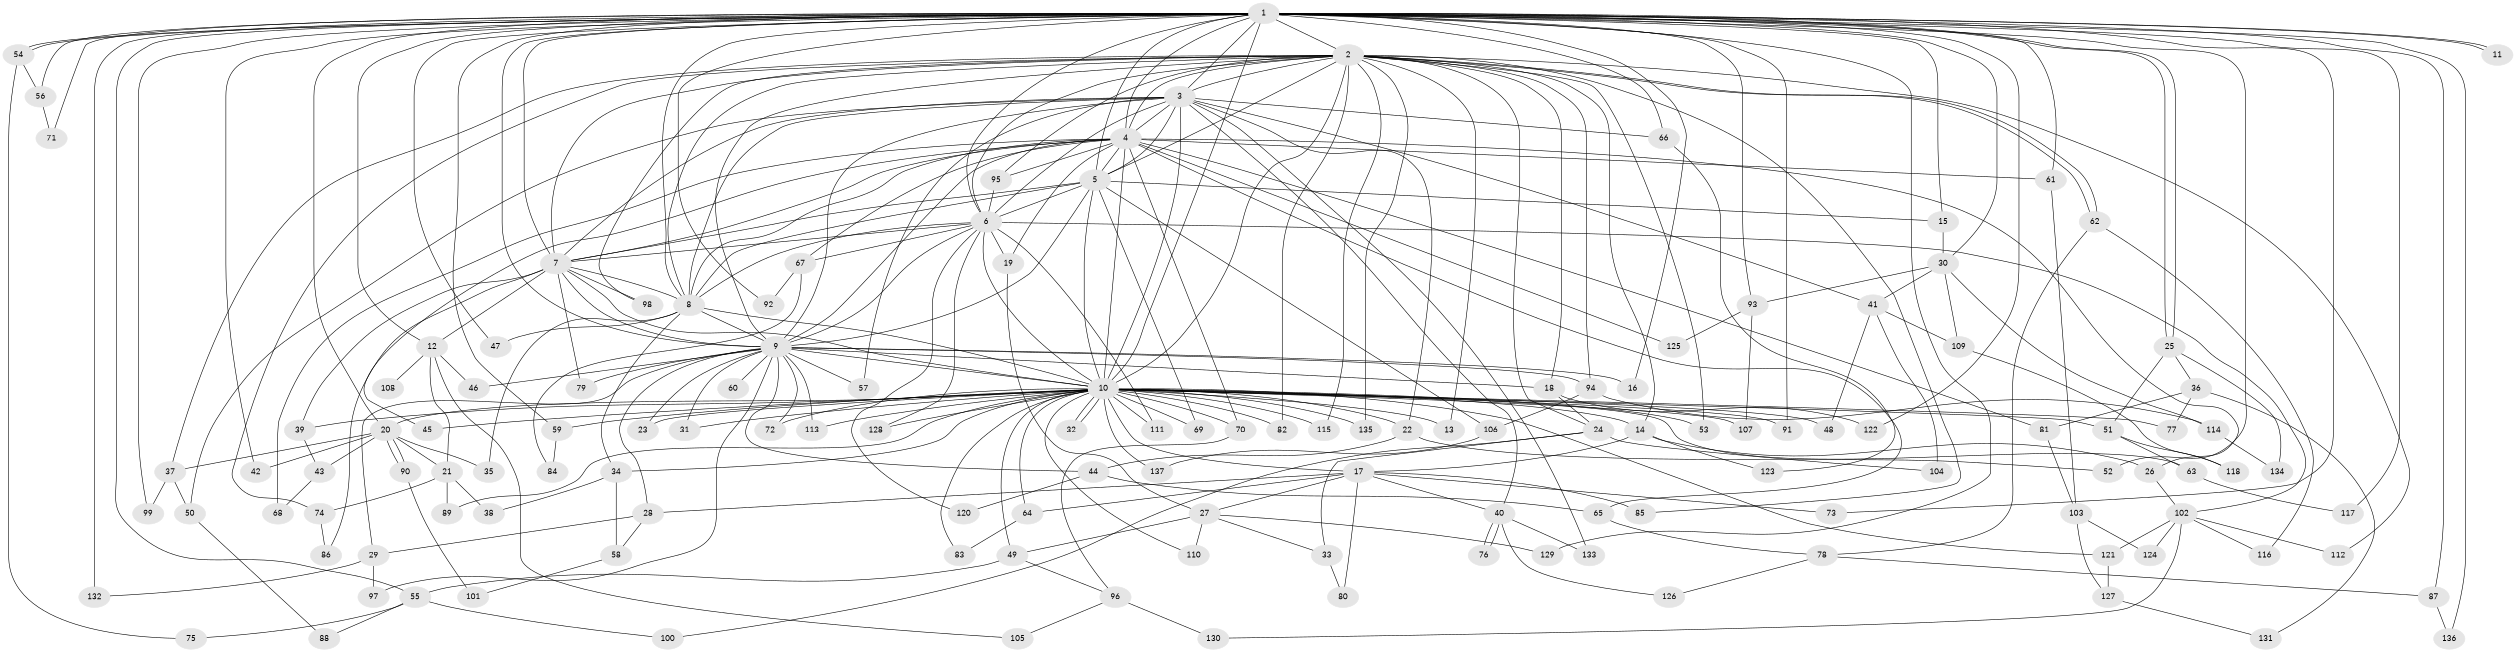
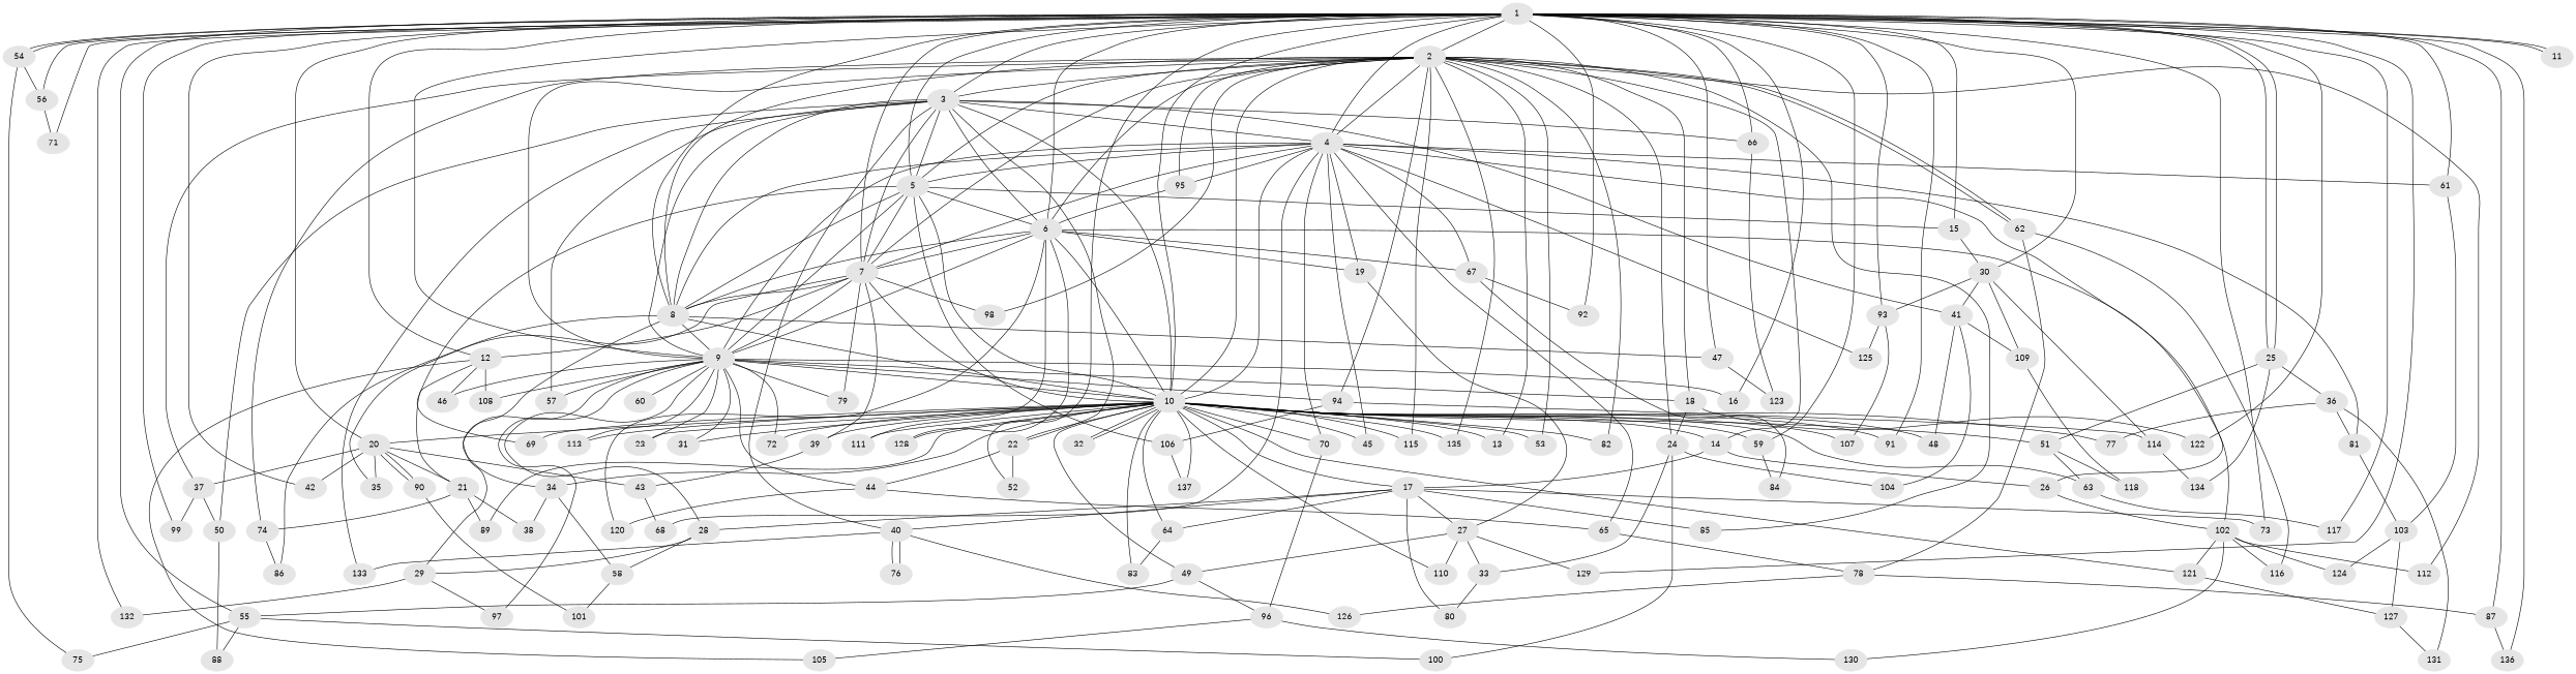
  graph {
    fontname=Lato
    node [color=gray90 fontname=Lato style=filled]
    edge [fontname=Lato]
    1
    2
    3
    4
    5
    6
    7
    8
    9
    10
    11
    12
    15
    16
    20
    25
    30
    42
    47
    52
    54
    55
    56
    59
    61
    66
    71
    73
    87
    91
    92
    93
    99
    117
    122
    129
    132
    136
    13
    14
    18
    24
    37
    53
    62
    74
    82
    85
    94
    95
    98
    112
    115
    135
    22
    40
    41
    50
    57
    133
    19
    26
    45
    65
    67
    68
    70
    81
    125
    69
    106
    102
    111
    120
    128
    39
    79
    86
    34
    35
    60
    23
    28
    29
    31
    44
    46
    72
    97
    108
    113
    17
    32
    48
    49
    51
    63
    64
    77
    83
    89
    107
    110
    121
    137
    21
    105
    43
    90
    36
    134
    109
    114
    131
    123
    75
    100
    88
    84
    103
    33
    104
    78
    116
    76
    126
    27
    96
    130
    124
    38
    58
    80
    118
    127
    101
    1 -- 2
    1 -- 3
    1 -- 4
    1 -- 5
    1 -- 6
    1 -- 7
    1 -- 8
    1 -- 9
    1 -- 10
    1 -- 11
    1 -- 11
    1 -- 12
    1 -- 15
    1 -- 16
    1 -- 20
    1 -- 25
    1 -- 25
    1 -- 30
    1 -- 42
    1 -- 47
    1 -- 52
    1 -- 54
    1 -- 54
    1 -- 55
    1 -- 56
    1 -- 59
    1 -- 61
    1 -- 66
    1 -- 71
    1 -- 73
    1 -- 87
    1 -- 91
    1 -- 92
    1 -- 93
    1 -- 99
    1 -- 117
    1 -- 122
    1 -- 129
    1 -- 132
    1 -- 136
    2 -- 3
    2 -- 4
    2 -- 5
    2 -- 6
    2 -- 7
    2 -- 8
    2 -- 9
    2 -- 10
    2 -- 13
    2 -- 14
    2 -- 18
    2 -- 24
    2 -- 37
    2 -- 53
    2 -- 62
    2 -- 62
    2 -- 74
    2 -- 82
    2 -- 85
    2 -- 94
    2 -- 95
    2 -- 98
    2 -- 112
    2 -- 115
    2 -- 135
    3 -- 4
    3 -- 5
    3 -- 6
    3 -- 7
    3 -- 8
    3 -- 9
    3 -- 10
    3 -- 66
    3 -- 22
    3 -- 40
    3 -- 41
    3 -- 50
    3 -- 57
    3 -- 133
    4 -- 5
    4 -- 7
    4 -- 8
    4 -- 9
    4 -- 10
    4 -- 61
    4 -- 95
    4 -- 19
    4 -- 26
    4 -- 45
    4 -- 65
    4 -- 67
    4 -- 68
    4 -- 70
    4 -- 81
    4 -- 125
    5 -- 6
    5 -- 7
    5 -- 8
    5 -- 9
    5 -- 10
    5 -- 15
    5 -- 69
    5 -- 106
    6 -- 7
    6 -- 8
    6 -- 9
    6 -- 10
    6 -- 19
    6 -- 67
    6 -- 102
    6 -- 111
    6 -- 120
    6 -- 128
    7 -- 8
    7 -- 9
    7 -- 10
    7 -- 12
    7 -- 98
    7 -- 39
    7 -- 79
    7 -- 86
    8 -- 9
    8 -- 10
    8 -- 47
    8 -- 34
    8 -- 35
    9 -- 10
    9 -- 16
    9 -- 18
    9 -- 94
    9 -- 57
    9 -- 79
    9 -- 60
    9 -- 23
    9 -- 28
    9 -- 29
    9 -- 31
    9 -- 44
    9 -- 46
    9 -- 72
    9 -- 97
+   9 -- 108
    9 -- 113
    10 -- 20
    10 -- 59
    10 -- 91
    10 -- 13
    10 -- 14
    10 -- 53
    10 -- 82
    10 -- 115
    10 -- 135
    10 -- 22
    10 -- 45
    10 -- 70
    10 -- 69
    10 -- 111
    10 -- 128
    10 -- 39
    10 -- 34
    10 -- 23
    10 -- 31
    10 -- 72
    10 -- 113
    10 -- 17
    10 -- 32
    10 -- 32
    10 -- 48
    10 -- 49
    10 -- 51
    10 -- 63
    10 -- 64
    10 -- 77
    10 -- 83
    10 -- 89
    10 -- 107
    10 -- 110
    10 -- 121
    10 -- 137
    12 -- 46
    12 -- 108
    12 -- 21
    12 -- 105
    15 -- 30
    20 -- 42
    20 -- 37
    20 -- 35
    20 -- 21
    20 -- 43
    20 -- 90
    20 -- 90
    25 -- 51
    25 -- 36
    25 -- 134
    30 -- 93
    30 -- 41
    30 -- 109
    30 -- 114
-   14 -- 123
+   47 -- 123
    54 -- 56
    54 -- 75
    55 -- 75
    55 -- 100
    55 -- 88
    56 -- 71
    59 -- 84
    61 -- 103
    66 -- 123
    87 -- 136
    93 -- 125
    93 -- 107
    14 -- 26
    14 -- 17
    18 -- 122
    18 -- 24
    24 -- 100
    24 -- 33
    24 -- 104
    37 -- 99
    37 -- 50
    62 -- 78
    62 -- 116
    74 -- 86
    94 -- 106
    94 -- 114
    95 -- 6
    22 -- 52
    22 -- 44
    40 -- 133
    40 -- 76
    40 -- 76
    40 -- 126
    41 -- 48
    41 -- 109
    41 -- 104
    50 -- 88
    19 -- 27
    26 -- 102
    65 -- 78
    67 -- 92
    67 -- 84
    70 -- 96
    81 -- 103
    106 -- 137
    102 -- 112
    102 -- 121
    102 -- 116
    102 -- 130
    102 -- 124
    39 -- 43
    34 -- 38
    34 -- 58
    28 -- 29
    28 -- 58
    29 -- 132
    29 -- 97
    44 -- 65
    44 -- 120
    17 -- 73
    17 -- 85
    17 -- 40
    17 -- 28
    17 -- 64
    17 -- 27
    17 -- 80
    49 -- 55
    49 -- 96
    51 -- 63
    51 -- 118
    63 -- 117
    64 -- 83
    121 -- 127
    21 -- 74
    21 -- 89
    21 -- 38
    43 -- 68
    90 -- 101
    36 -- 81
    36 -- 77
    36 -- 131
    109 -- 118
    114 -- 134
    103 -- 124
    103 -- 127
    33 -- 80
    78 -- 87
    78 -- 126
    27 -- 129
    27 -- 49
    27 -- 110
    27 -- 33
    96 -- 105
    96 -- 130
    58 -- 101
    127 -- 131
  }
